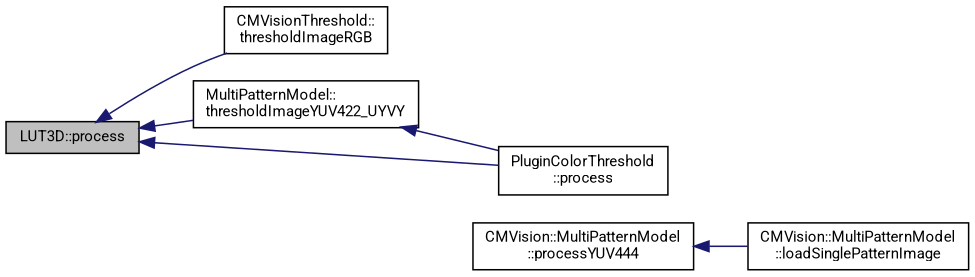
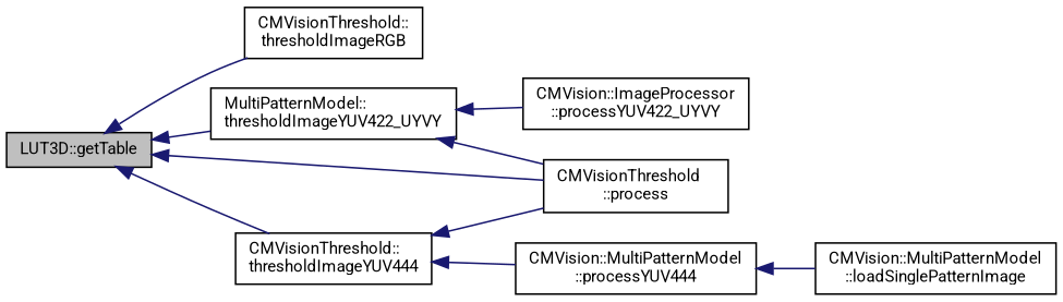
  digraph {
    fontname=Roboto
    rankdir=LR
    node [color=black fillcolor=white fontname=Roboto fontsize=10 shape=record style=filled]
    edge [color=midnightblue dir=back fontname=Roboto fontsize=10 labelfontname=Helvetica labelfontsize=10 style=solid]
-   n1 [fillcolor=grey75 fontcolor=black height=0.2 label="LUT3D::process" width=0.4]
+   n1 [fillcolor=grey75 fontcolor=black height=0.2 label="LUT3D::getTable" width=0.4]
    n2 [height=0.2 label="CMVisionThreshold::\lthresholdImageRGB" width=0.4]
    n3 [height=0.2 label="MultiPatternModel::\lthresholdImageYUV422_UYVY" width=0.4]
-   n5 [height=0.2 label="PluginColorThreshold\l::process" width=0.4]
+   n4 [height=0.2 label="CMVisionThreshold::\lthresholdImageYUV444" width=0.4]
+   n5 [height=0.2 label="CMVisionThreshold\l::process" width=0.4]
+   n6 [height=0.2 label="CMVision::ImageProcessor\l::processYUV422_UYVY" width=0.4]
    n7 [height=0.2 label="CMVision::MultiPatternModel\l::processYUV444" width=0.4]
    n8 [height=0.2 label="CMVision::MultiPatternModel\l::loadSinglePatternImage" width=0.4]
    n1 -> n2
    n1 -> n3
+   n1 -> n4
    n1 -> n5
    n3 -> n5
+   n3 -> n6
+   n4 -> n5
+   n4 -> n7
    n7 -> n8
  }
